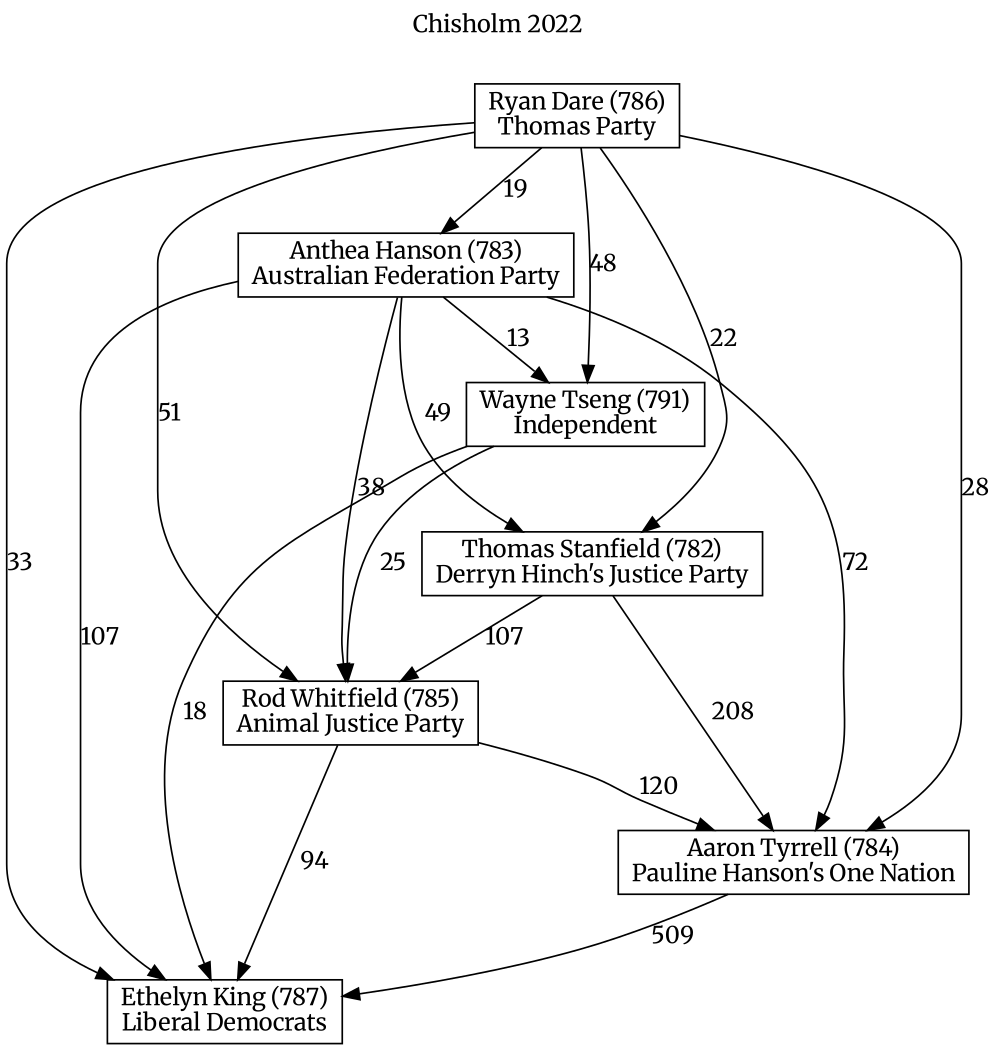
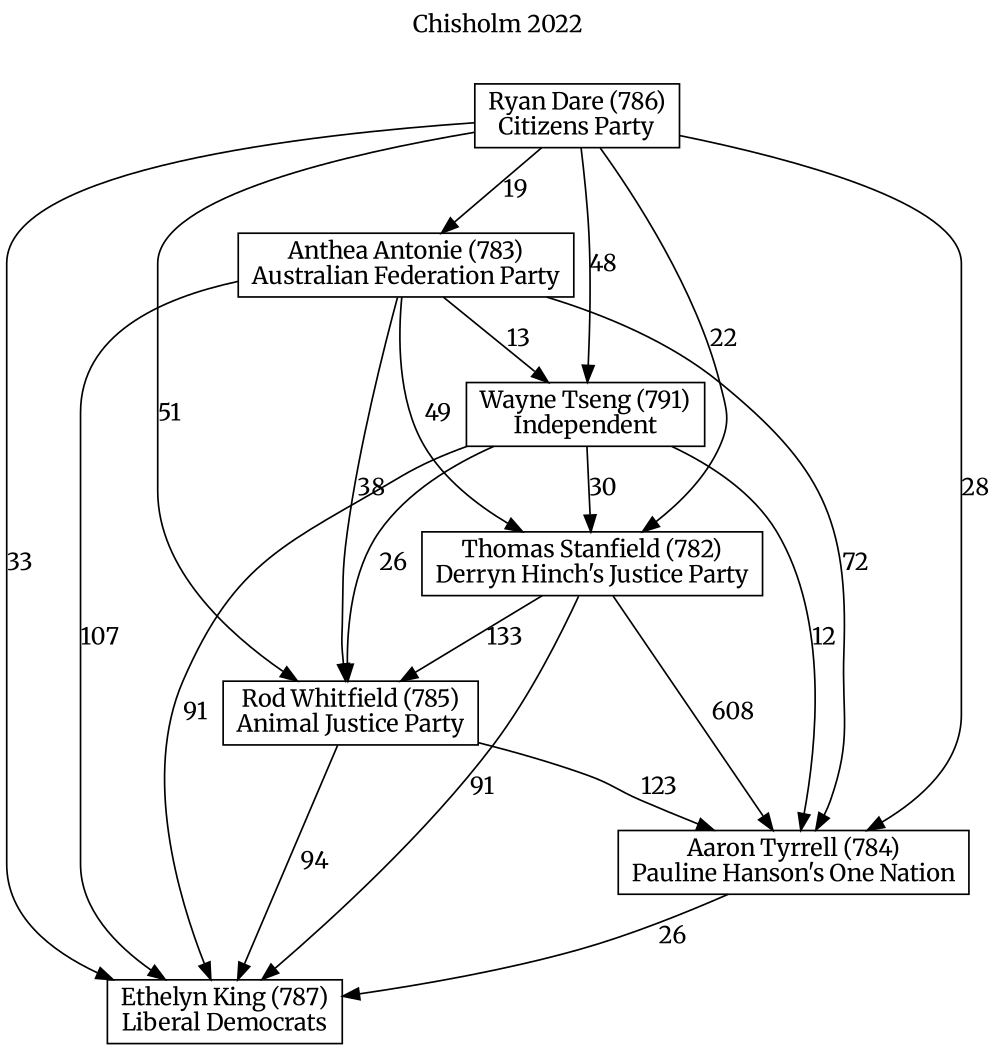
  digraph {
    fontname=Merriweather
    label="Chisholm 2022"
    labelloc=t
    mclimit=10
    node [fontname=Merriweather shape=box]
    edge [fontname=Merriweather]
    n1 [label="Rod Whitfield (785)\nAnimal Justice Party"]
    n2 [label="Ethelyn King (787)\nLiberal Democrats"]
    n3 [label="Aaron Tyrrell (784)\nPauline Hanson's One Nation"]
-   n4 [label="Anthea Hanson (783)\nAustralian Federation Party"]
+   n4 [label="Anthea Antonie (783)\nAustralian Federation Party"]
    n5 [label="Wayne Tseng (791)\nIndependent"]
    n6 [label="Thomas Stanfield (782)\nDerryn Hinch's Justice Party"]
-   n7 [label="Ryan Dare (786)\nThomas Party"]
+   n7 [label="Ryan Dare (786)\nCitizens Party"]
    n1 -> n2 [label=94]
-   n1 -> n3 [label=120]
-   n3 -> n2 [label=509]
+   n1 -> n3 [label=123]
+   n3 -> n2 [label=26]
    n4 -> n1 [label=38]
    n4 -> n2 [label=107]
    n4 -> n3 [label=72]
    n4 -> n5 [label=13]
    n4 -> n6 [label=49]
-   n5 -> n1 [label=25]
-   n5 -> n2 [label=18]
-   n6 -> n1 [label=107]
-   n6 -> n3 [label=208]
+   n5 -> n1 [label=26]
+   n5 -> n2 [label=91]
+   n5 -> n3 [label=12]
+   n5 -> n6 [label=30]
+   n6 -> n1 [label=133]
+   n6 -> n2 [label=91]
+   n6 -> n3 [label=608]
    n7 -> n1 [label=51]
    n7 -> n2 [label=33]
    n7 -> n3 [label=28]
    n7 -> n4 [label=19]
    n7 -> n5 [label=48]
    n7 -> n6 [label=22]
  }
